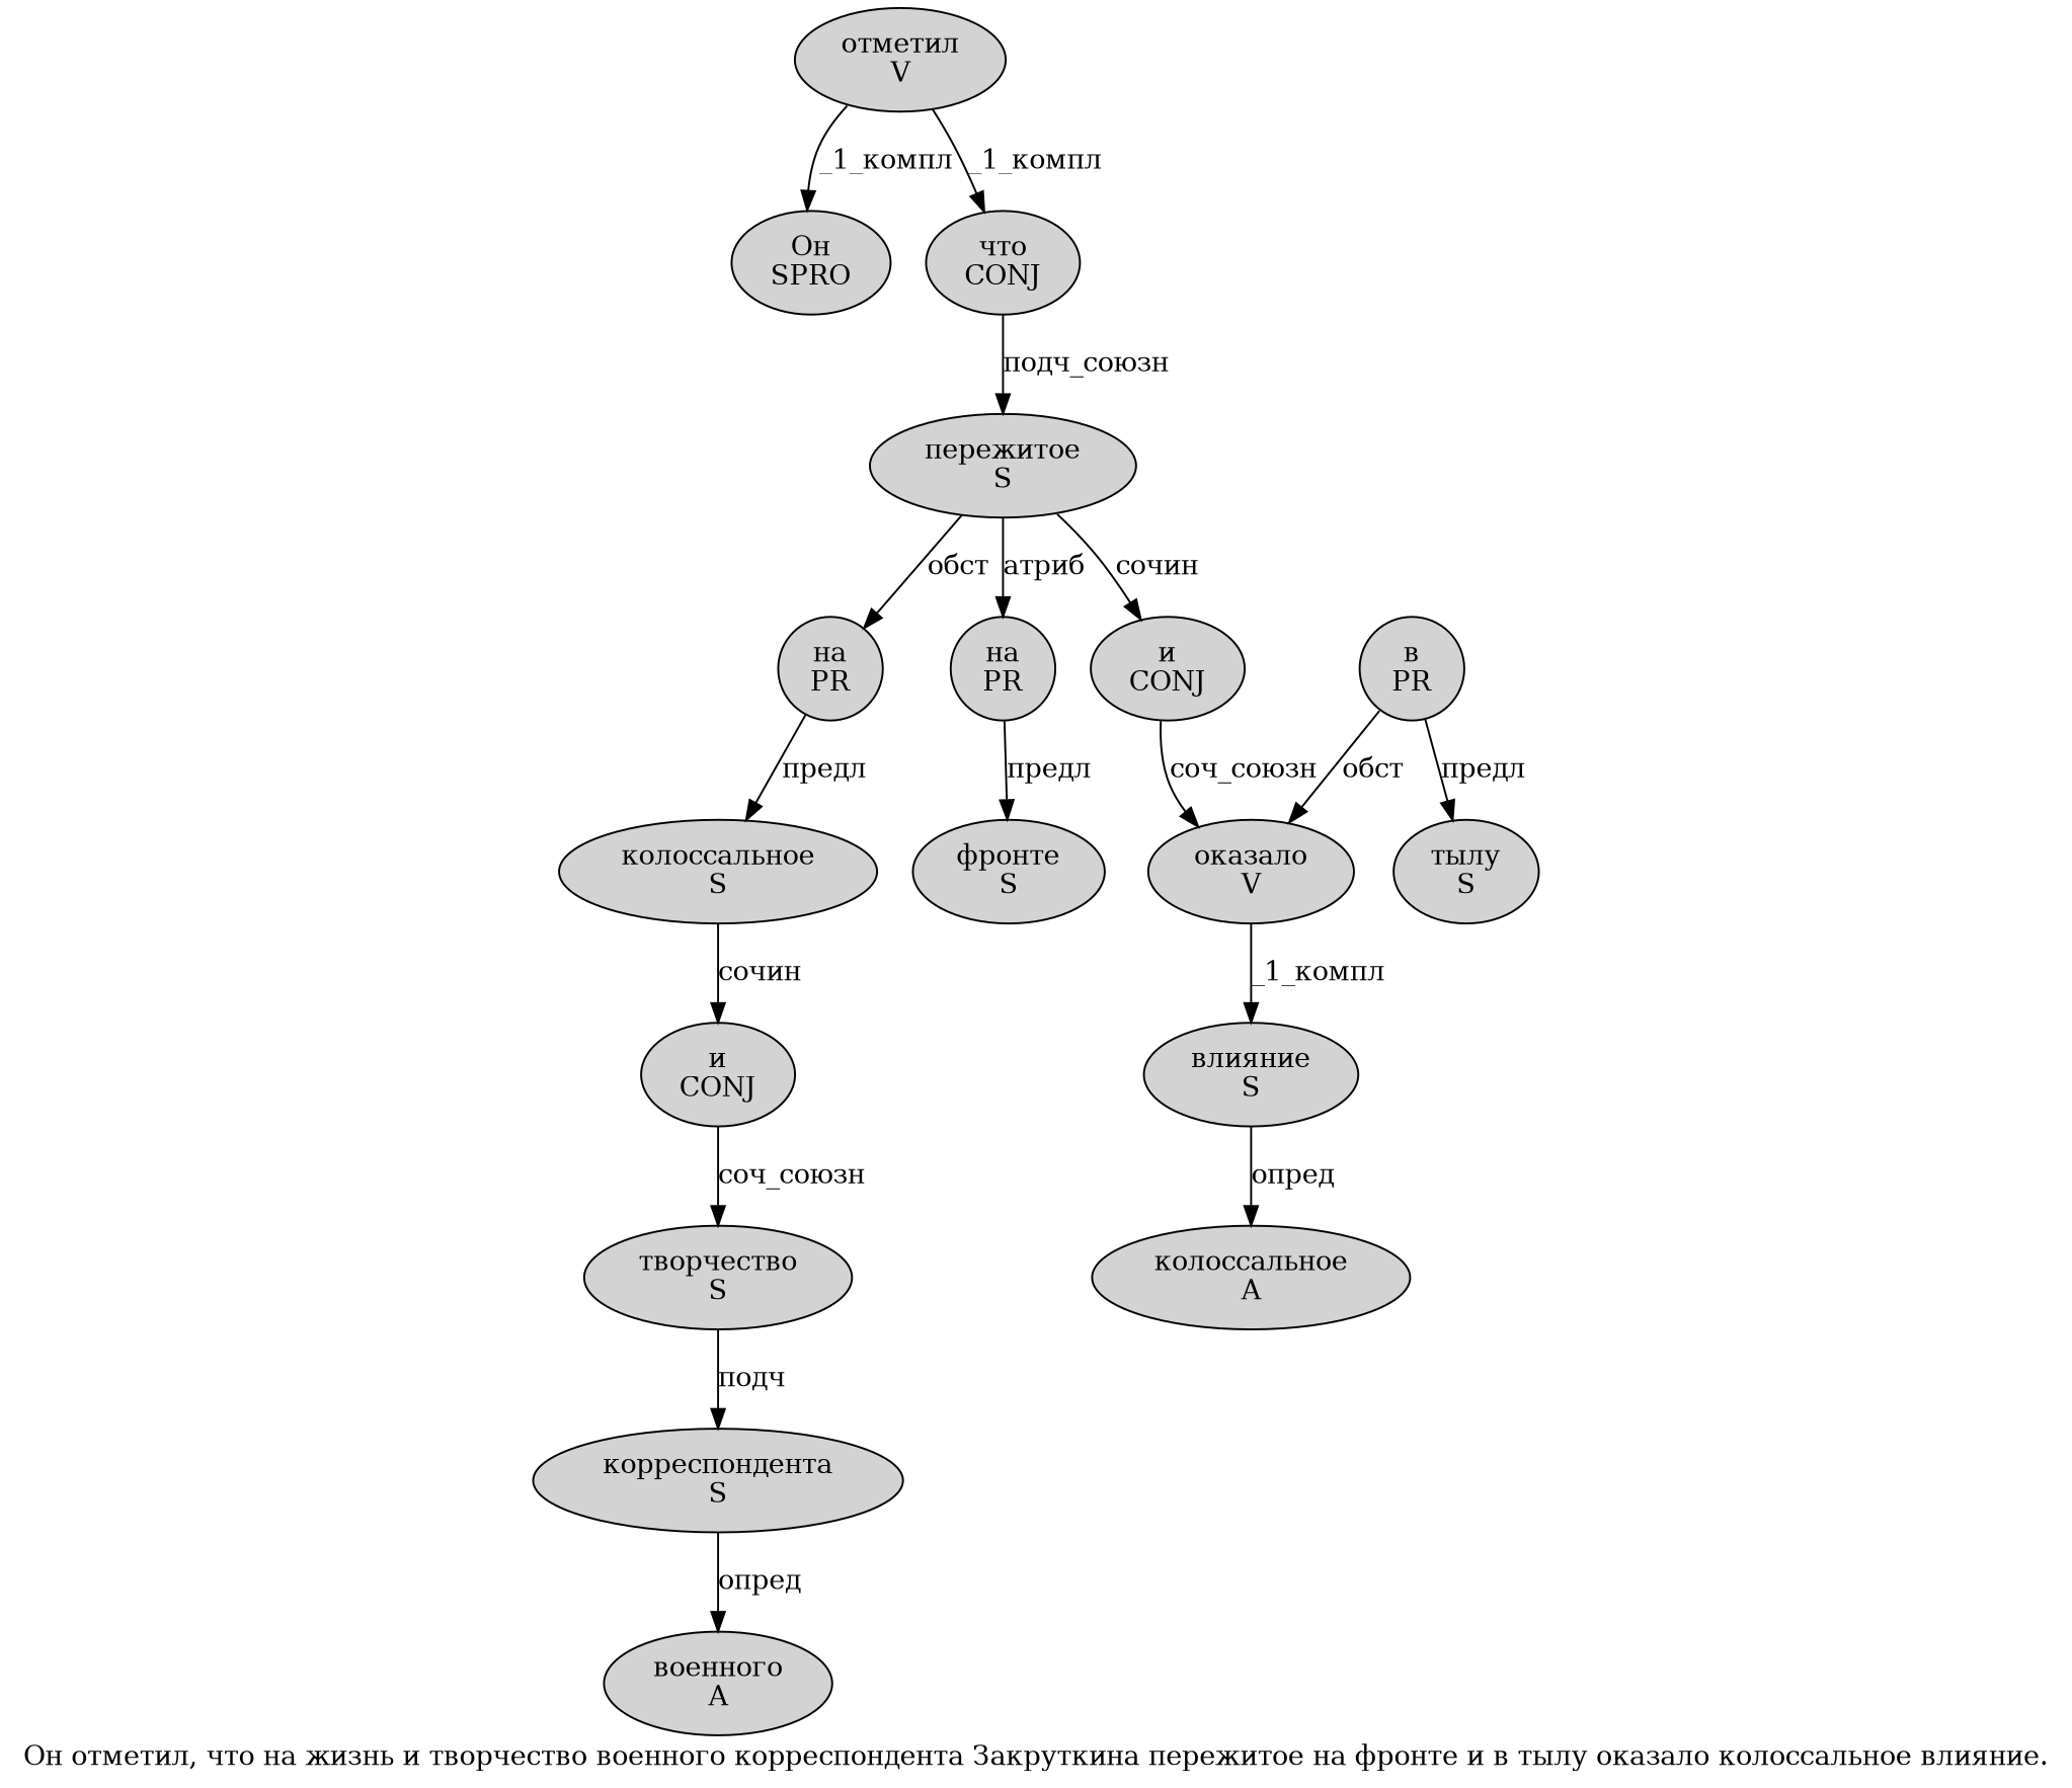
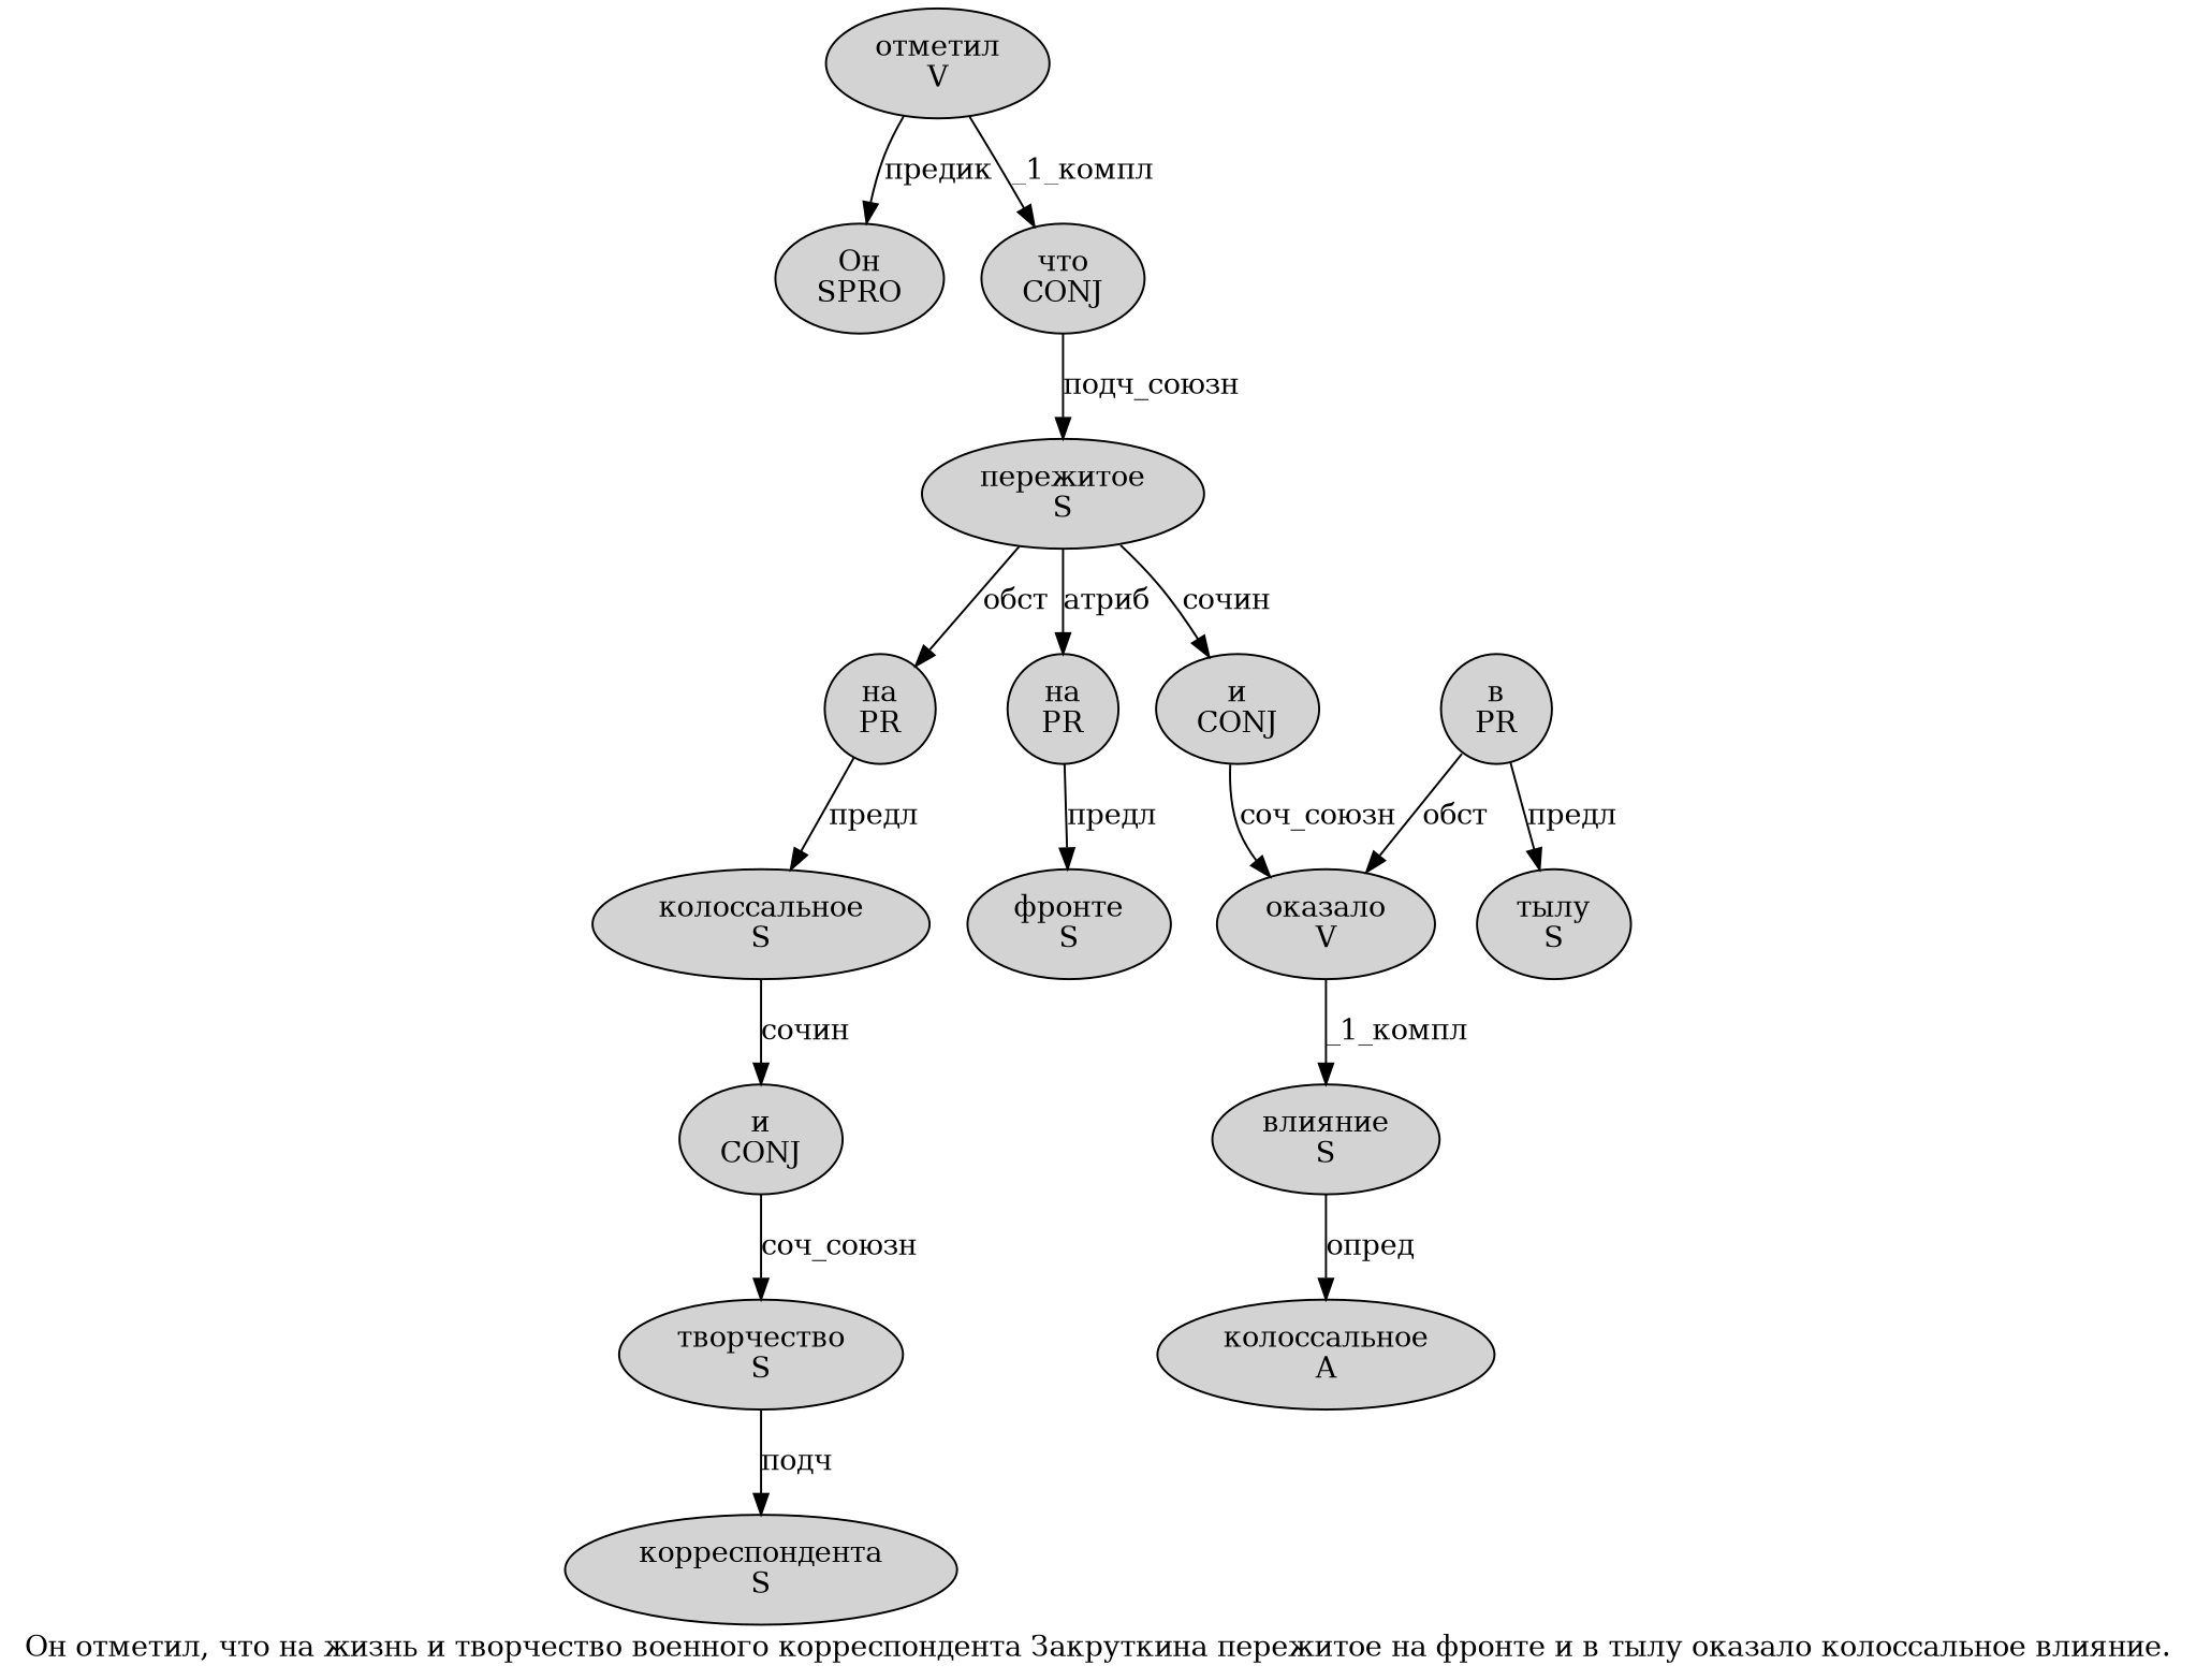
  digraph {
    label="Он отметил, что на жизнь и творчество военного корреспондента Закруткина пережитое на фронте и в тылу оказало колоссальное влияние."
    node [fillcolor=lightgray penwidth=1 shape=ellipse style=filled]
    n1 [label="Он\nSPRO"]
    n2 [label="отметил\nV"]
    n3 [label="что\nCONJ"]
    n4 [label="пережитое\nS"]
    n5 [label="на\nPR"]
    n6 [label="на\nPR"]
    n7 [label="и\nCONJ"]
    n8 [label="колоссальное\nS"]
    n9 [label="и\nCONJ"]
    n10 [label="творчество\nS"]
    n11 [label="корреспондента\nS"]
-   n12 [label="военного\nA"]
    n13 [label="фронте\nS"]
    n14 [label="оказало\nV"]
    n15 [label="влияние\nS"]
    n16 [label="в\nPR"]
    n17 [label="тылу\nS"]
    n18 [label="колоссальное\nA"]
-   n2 -> n1 [label="_1_компл"]
+   n2 -> n1 [label="предик"]
    n2 -> n3 [label="_1_компл"]
    n3 -> n4 [label="подч_союзн"]
    n4 -> n5 [label="обст"]
    n4 -> n6 [label="атриб"]
    n4 -> n7 [label="сочин"]
    n5 -> n8 [label="предл"]
    n6 -> n13 [label="предл"]
    n7 -> n14 [label="соч_союзн"]
    n8 -> n9 [label="сочин"]
    n9 -> n10 [label="соч_союзн"]
    n10 -> n11 [label="подч"]
-   n11 -> n12 [label="опред"]
    n14 -> n15 [label="_1_компл"]
    n15 -> n18 [label="опред"]
    n16 -> n14 [label="обст"]
    n16 -> n17 [label="предл"]
  }
